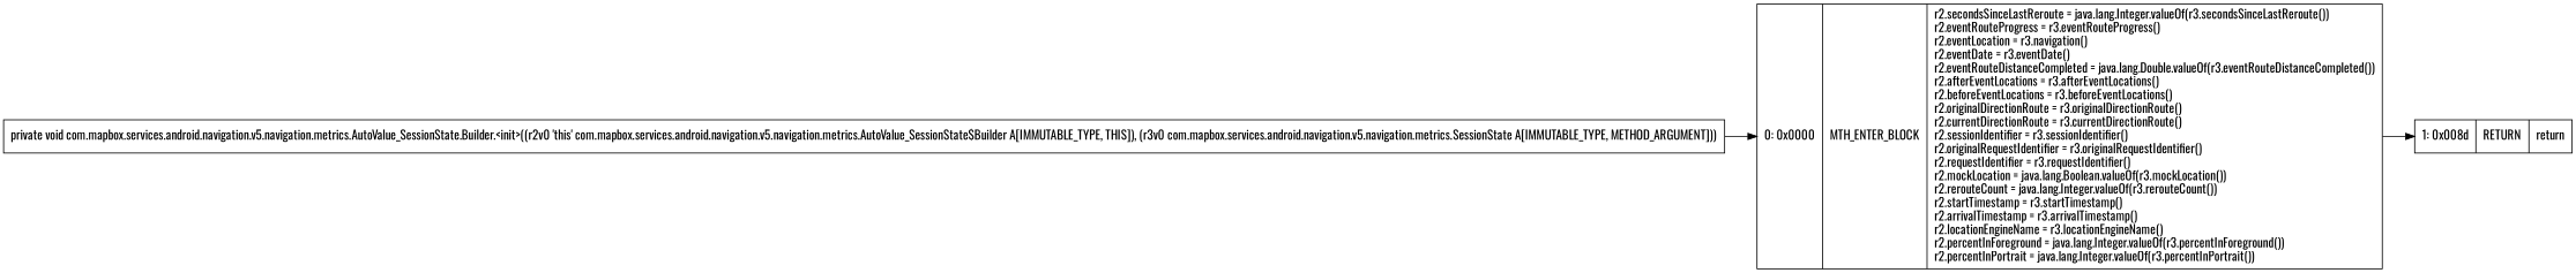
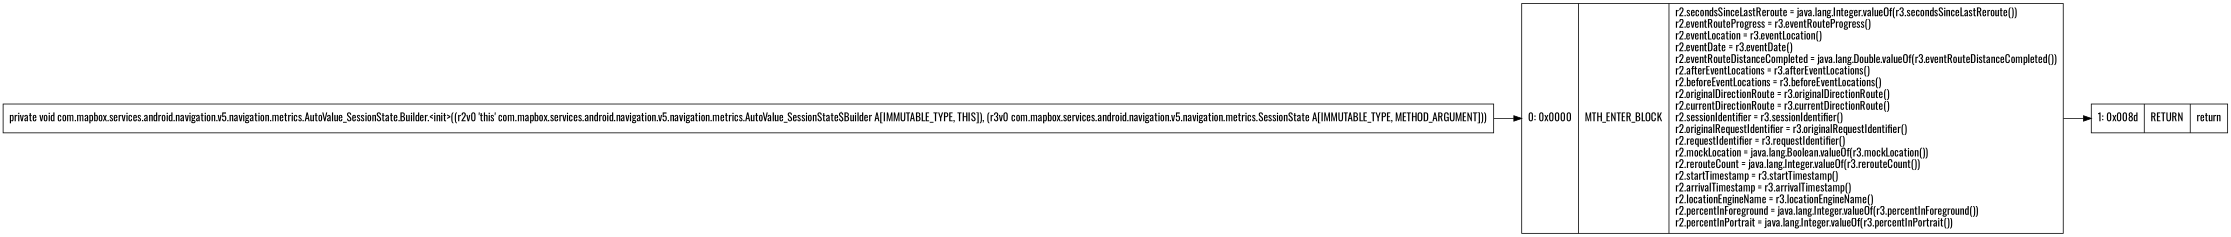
  digraph {
    rankdir=LR
    fontname=Oswald
    node [shape=record fontname=Oswald]
    edge [fontname=Oswald]
-   n1 [label="{0\:\ 0x0000|MTH_ENTER_BLOCK\l|r2.secondsSinceLastReroute = java.lang.Integer.valueOf(r3.secondsSinceLastReroute())\lr2.eventRouteProgress = r3.eventRouteProgress()\lr2.eventLocation = r3.navigation()\lr2.eventDate = r3.eventDate()\lr2.eventRouteDistanceCompleted = java.lang.Double.valueOf(r3.eventRouteDistanceCompleted())\lr2.afterEventLocations = r3.afterEventLocations()\lr2.beforeEventLocations = r3.beforeEventLocations()\lr2.originalDirectionRoute = r3.originalDirectionRoute()\lr2.currentDirectionRoute = r3.currentDirectionRoute()\lr2.sessionIdentifier = r3.sessionIdentifier()\lr2.originalRequestIdentifier = r3.originalRequestIdentifier()\lr2.requestIdentifier = r3.requestIdentifier()\lr2.mockLocation = java.lang.Boolean.valueOf(r3.mockLocation())\lr2.rerouteCount = java.lang.Integer.valueOf(r3.rerouteCount())\lr2.startTimestamp = r3.startTimestamp()\lr2.arrivalTimestamp = r3.arrivalTimestamp()\lr2.locationEngineName = r3.locationEngineName()\lr2.percentInForeground = java.lang.Integer.valueOf(r3.percentInForeground())\lr2.percentInPortrait = java.lang.Integer.valueOf(r3.percentInPortrait())\l}"]
+   n1 [label="{0\:\ 0x0000|MTH_ENTER_BLOCK\l|r2.secondsSinceLastReroute = java.lang.Integer.valueOf(r3.secondsSinceLastReroute())\lr2.eventRouteProgress = r3.eventRouteProgress()\lr2.eventLocation = r3.eventLocation()\lr2.eventDate = r3.eventDate()\lr2.eventRouteDistanceCompleted = java.lang.Double.valueOf(r3.eventRouteDistanceCompleted())\lr2.afterEventLocations = r3.afterEventLocations()\lr2.beforeEventLocations = r3.beforeEventLocations()\lr2.originalDirectionRoute = r3.originalDirectionRoute()\lr2.currentDirectionRoute = r3.currentDirectionRoute()\lr2.sessionIdentifier = r3.sessionIdentifier()\lr2.originalRequestIdentifier = r3.originalRequestIdentifier()\lr2.requestIdentifier = r3.requestIdentifier()\lr2.mockLocation = java.lang.Boolean.valueOf(r3.mockLocation())\lr2.rerouteCount = java.lang.Integer.valueOf(r3.rerouteCount())\lr2.startTimestamp = r3.startTimestamp()\lr2.arrivalTimestamp = r3.arrivalTimestamp()\lr2.locationEngineName = r3.locationEngineName()\lr2.percentInForeground = java.lang.Integer.valueOf(r3.percentInForeground())\lr2.percentInPortrait = java.lang.Integer.valueOf(r3.percentInPortrait())\l}"]
    n2 [label="{1\:\ 0x008d|RETURN\l|return\l}"]
    n3 [label="{private void com.mapbox.services.android.navigation.v5.navigation.metrics.AutoValue_SessionState.Builder.\<init\>((r2v0 'this' com.mapbox.services.android.navigation.v5.navigation.metrics.AutoValue_SessionState$Builder A[IMMUTABLE_TYPE, THIS]), (r3v0 com.mapbox.services.android.navigation.v5.navigation.metrics.SessionState A[IMMUTABLE_TYPE, METHOD_ARGUMENT])) }"]
    n1 -> n2
    n3 -> n1
  }
